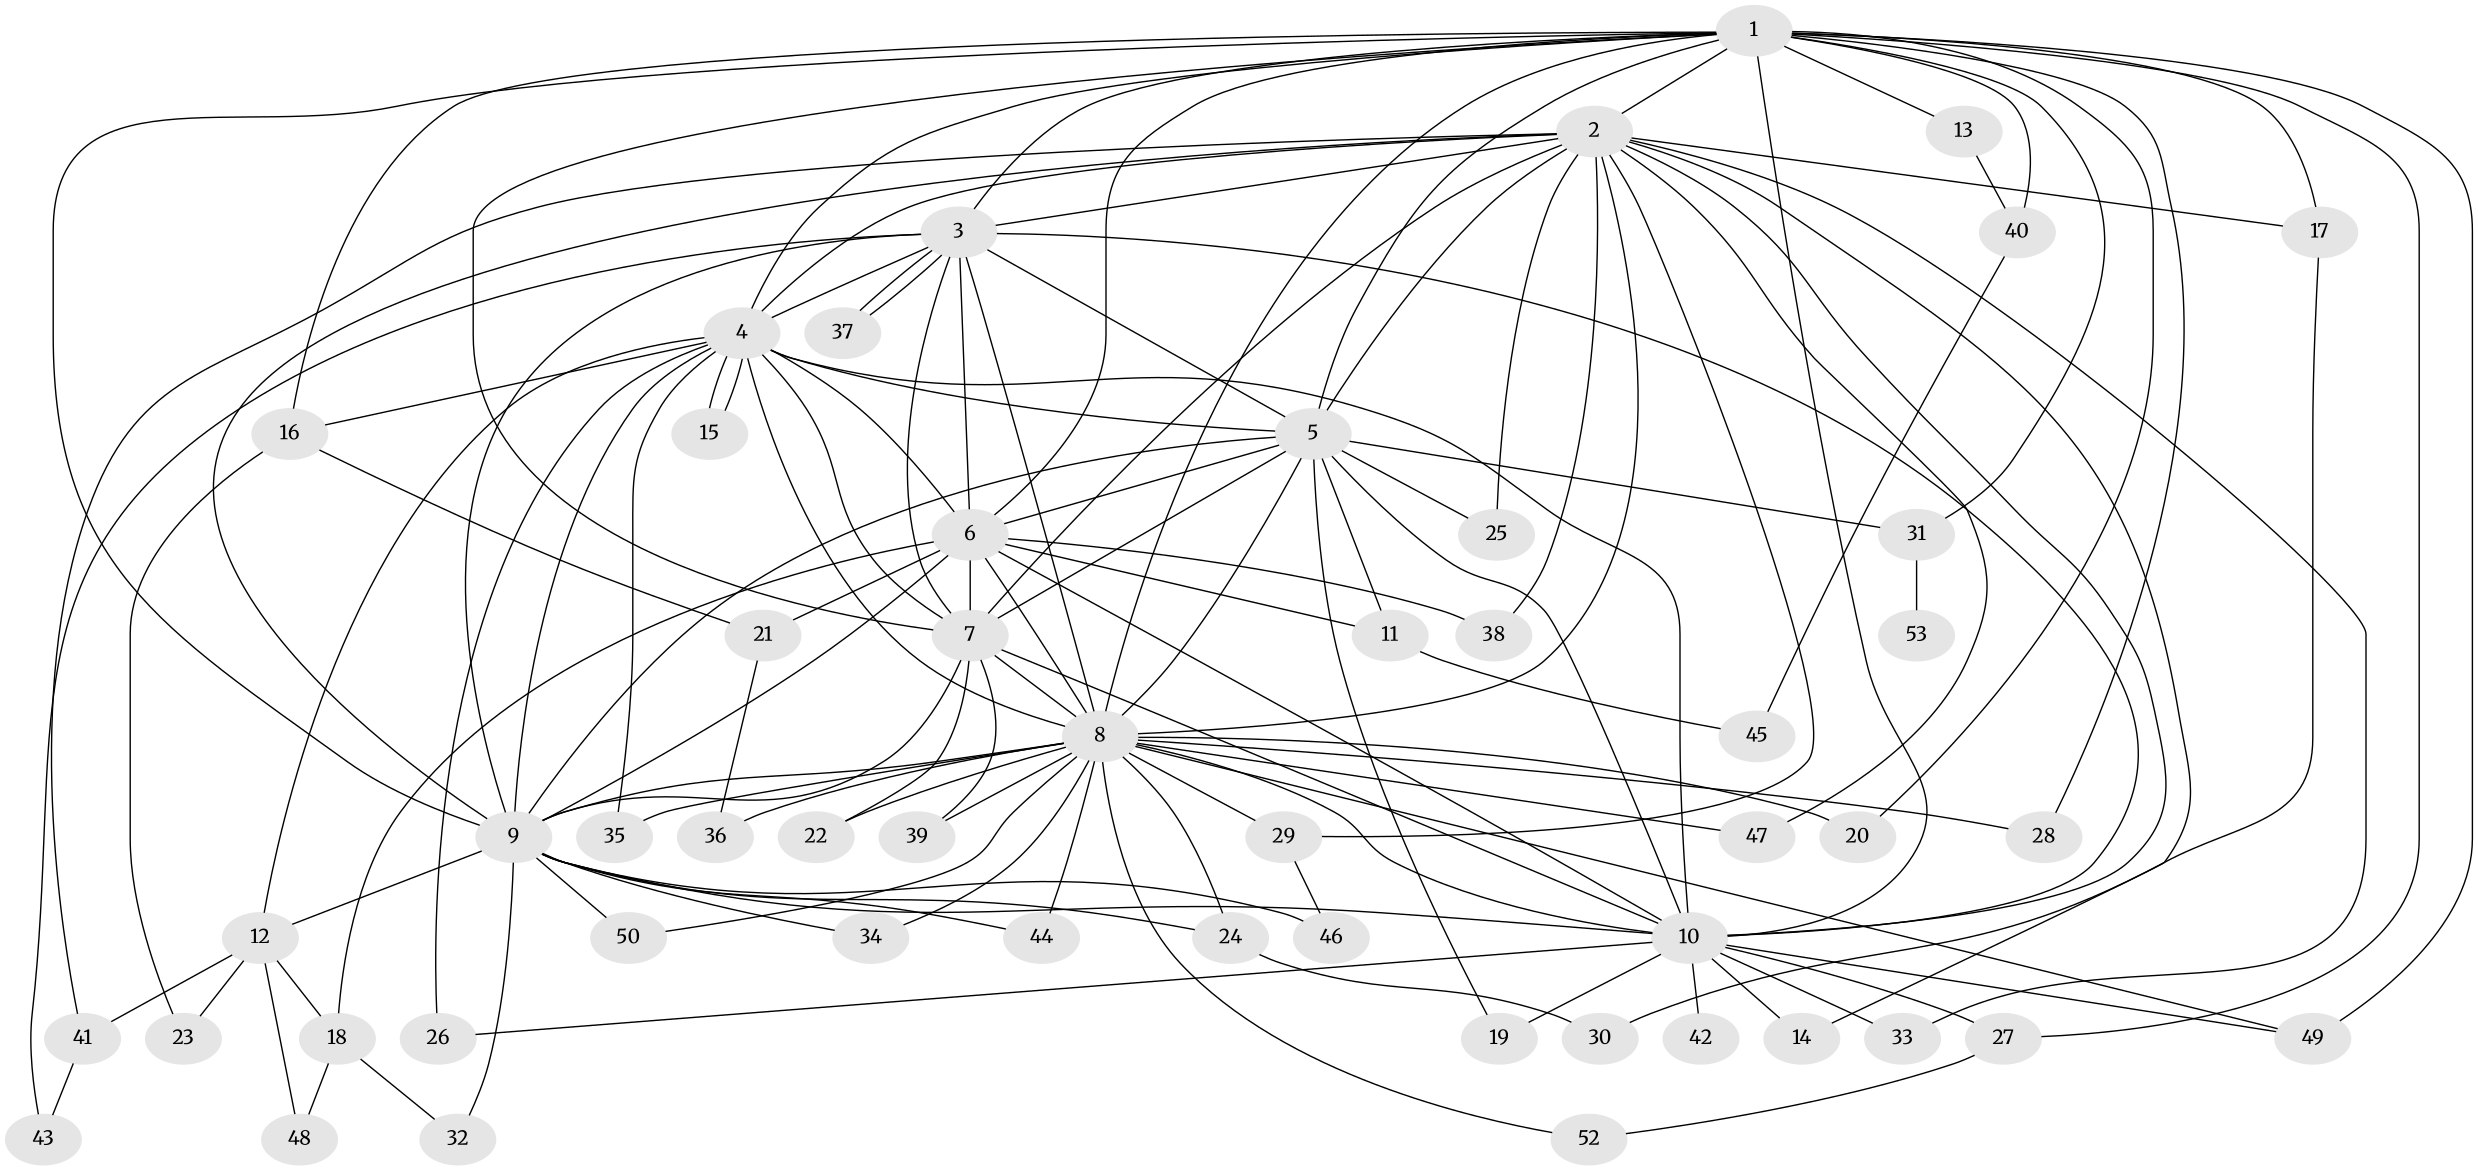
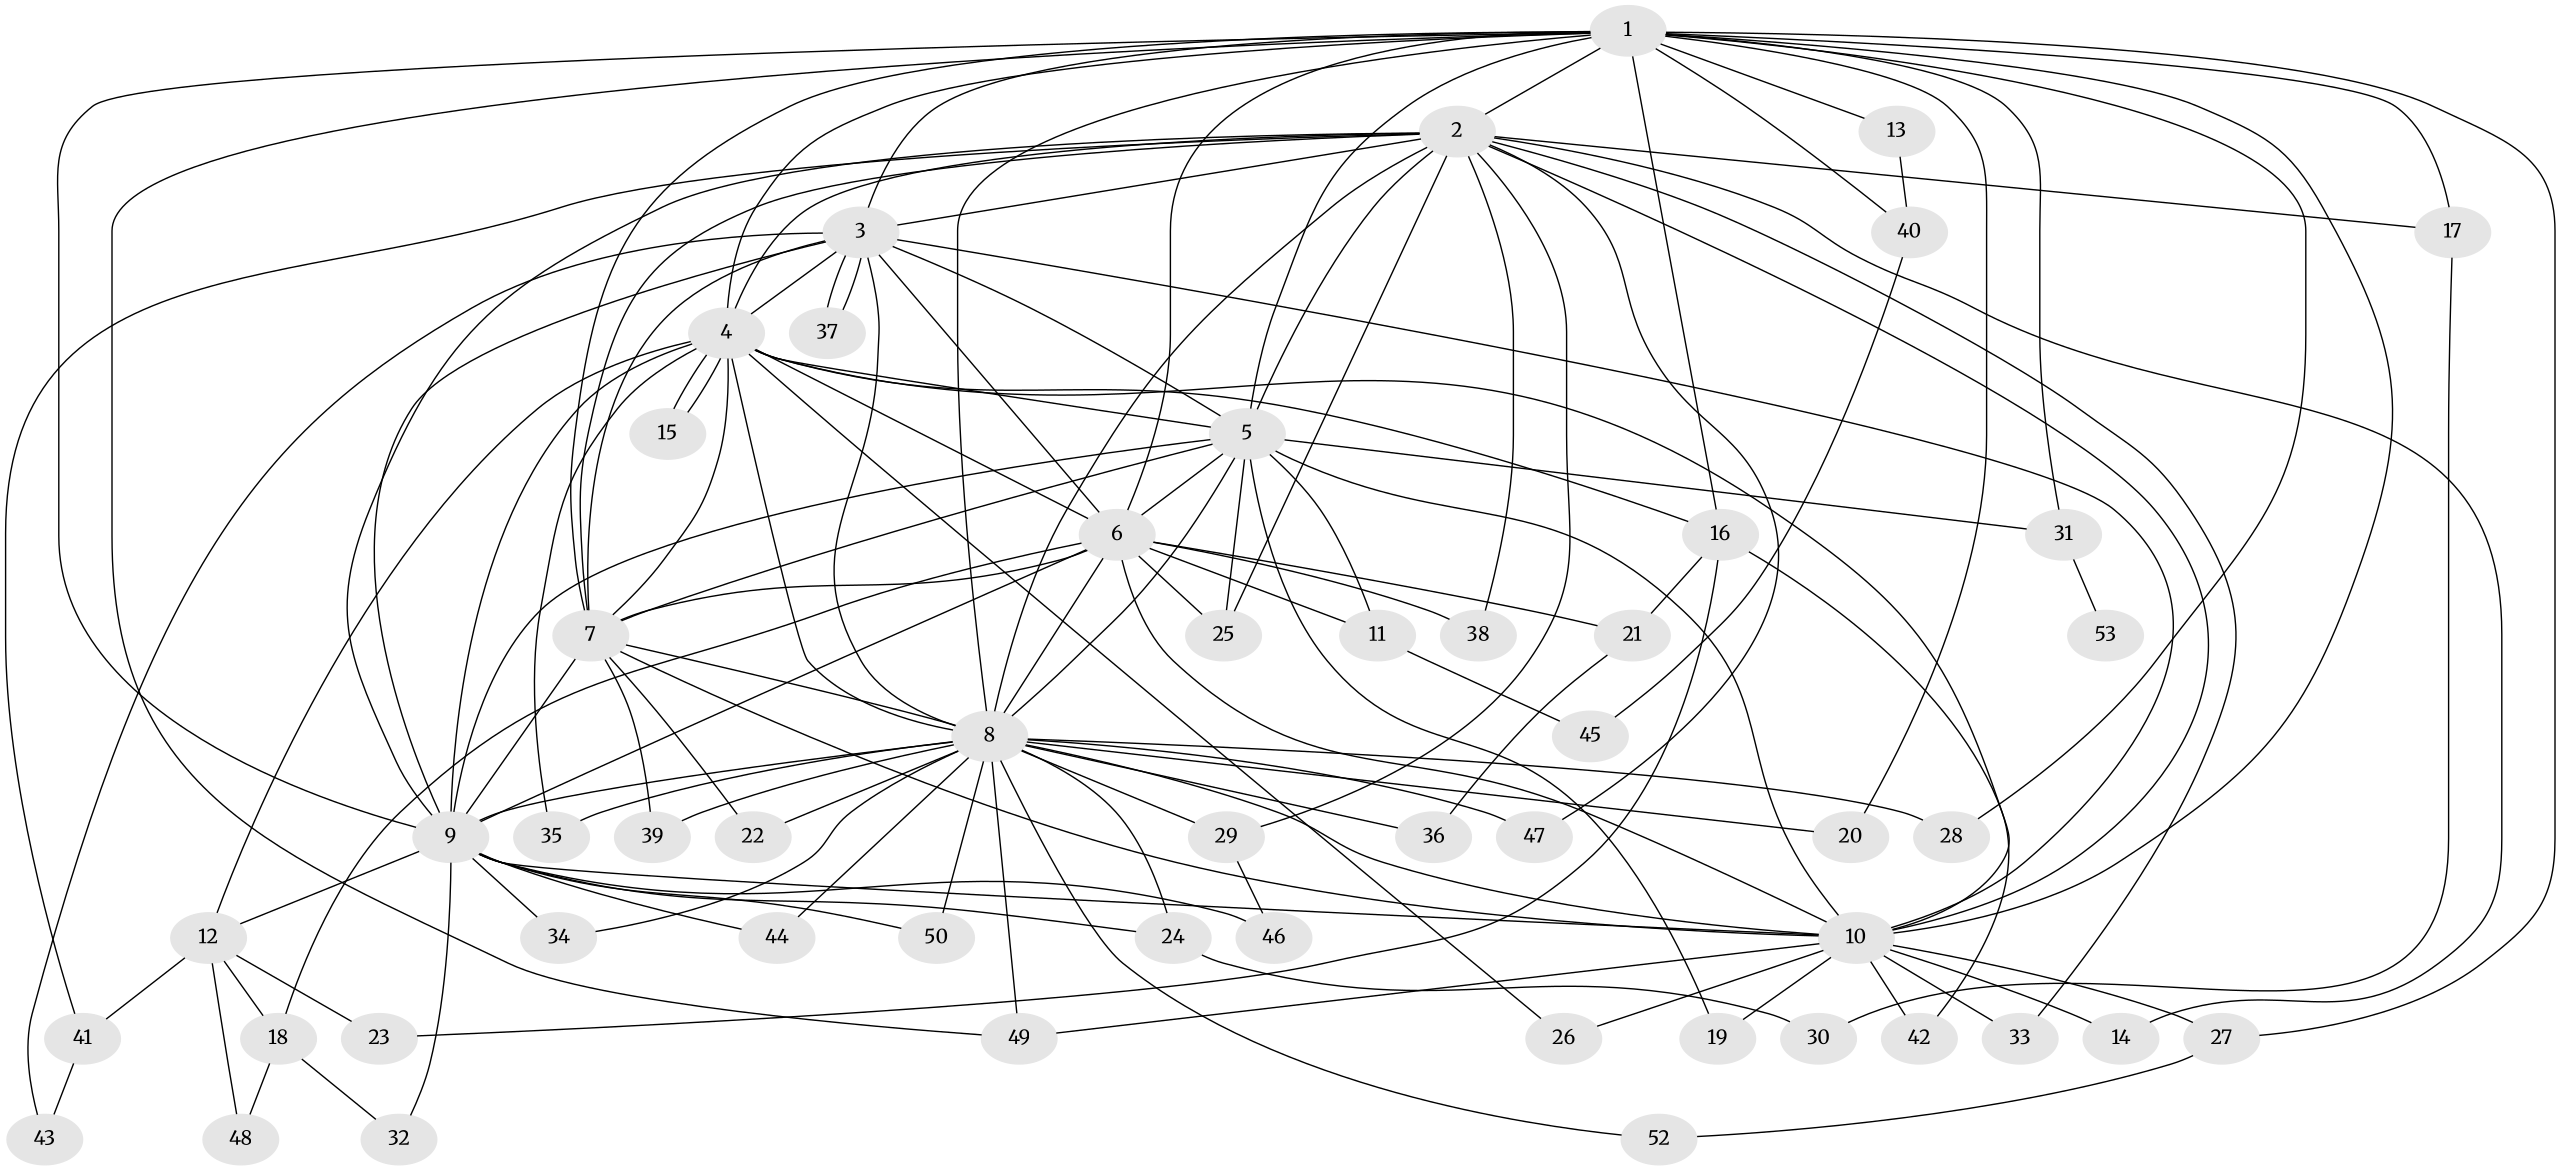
  graph {
    fontname=Merriweather
    node [color=gray90 fontname=Merriweather style=filled]
    edge [fontname=Merriweather]
    1
    2
    3
    4
    5
    6
    7
    8
    9
    10
    13
    16
    17
    20
    27
    28
    31
    40
    49
    14
    29
    33
    38
    41
    47
    25
    37
    43
    12
    15
    26
    35
    11
    19
    18
    21
    22
    39
    24
    34
    36
    44
    50
    52
    32
    46
    42
    23
    30
    53
    45
    48
    1 -- 2
    1 -- 3
    1 -- 4
    1 -- 5
    1 -- 6
    1 -- 7
    1 -- 8
    1 -- 9
    1 -- 10
    1 -- 13
    1 -- 16
    1 -- 17
    1 -- 20
    1 -- 27
    1 -- 28
    1 -- 31
    1 -- 40
    1 -- 49
    2 -- 3
    2 -- 4
    2 -- 5
    2 -- 7
    2 -- 8
    2 -- 9
    2 -- 10
    2 -- 17
    2 -- 14
    2 -- 29
    2 -- 33
    2 -- 38
    2 -- 41
    2 -- 47
    2 -- 25
    3 -- 4
    3 -- 5
    3 -- 6
    3 -- 7
    3 -- 8
    3 -- 9
    3 -- 10
    3 -- 37
    3 -- 37
    3 -- 43
    4 -- 5
    4 -- 6
    4 -- 7
    4 -- 8
    4 -- 9
    4 -- 10
    4 -- 16
    4 -- 12
    4 -- 15
    4 -- 15
    4 -- 26
    4 -- 35
    5 -- 6
    5 -- 7
    5 -- 8
    5 -- 9
    5 -- 10
    5 -- 31
    5 -- 25
    5 -- 11
    5 -- 19
    6 -- 7
    6 -- 8
    6 -- 9
    6 -- 10
    6 -- 38
+   6 -- 25
    6 -- 11
    6 -- 18
    6 -- 21
    7 -- 8
    7 -- 9
    7 -- 10
    7 -- 22
    7 -- 39
    8 -- 9
    8 -- 10
    8 -- 20
    8 -- 28
    8 -- 49
    8 -- 29
    8 -- 47
    8 -- 35
    8 -- 22
    8 -- 39
    8 -- 24
    8 -- 34
    8 -- 36
    8 -- 44
    8 -- 50
    8 -- 52
    9 -- 10
    9 -- 12
    9 -- 24
    9 -- 34
    9 -- 44
    9 -- 50
    9 -- 32
    9 -- 46
    10 -- 27
    10 -- 49
    10 -- 14
    10 -- 33
    10 -- 26
    10 -- 19
    10 -- 42
    13 -- 40
    16 -- 21
+   16 -- 42
    16 -- 23
    17 -- 30
    27 -- 52
    31 -- 53
    40 -- 45
    29 -- 46
    41 -- 43
    12 -- 41
    12 -- 18
    12 -- 23
    12 -- 48
    11 -- 45
    18 -- 32
    18 -- 48
    21 -- 36
    24 -- 30
  }
